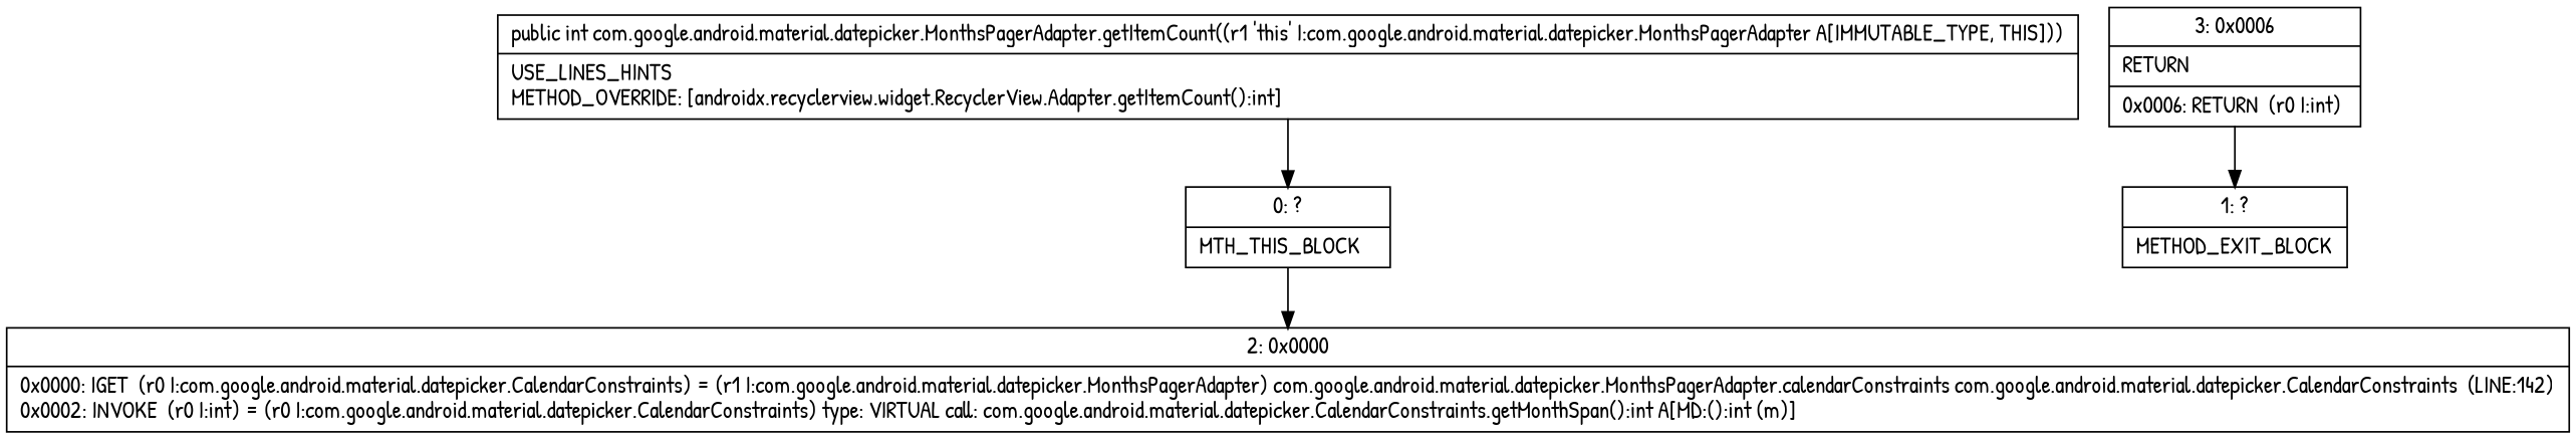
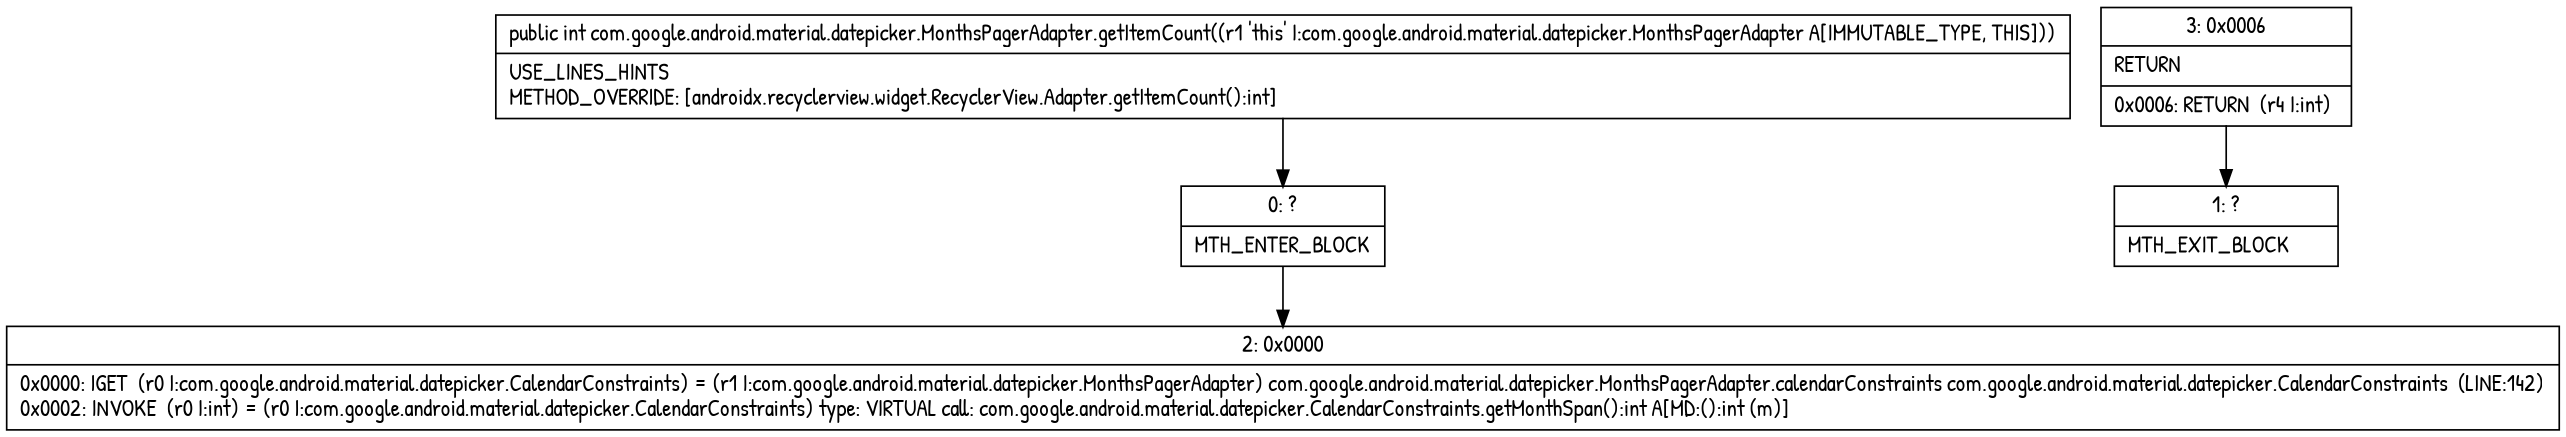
  digraph {
    fontname="Patrick Hand"
    node [fontname="Patrick Hand" shape=record]
    edge [fontname="Patrick Hand"]
-   n1 [label="{0\:\ ?|MTH_THIS_BLOCK\l}"]
+   n1 [label="{0\:\ ?|MTH_ENTER_BLOCK\l}"]
    n2 [label="{2\:\ 0x0000|0x0000: IGET  (r0 I:com.google.android.material.datepicker.CalendarConstraints) = (r1 I:com.google.android.material.datepicker.MonthsPagerAdapter) com.google.android.material.datepicker.MonthsPagerAdapter.calendarConstraints com.google.android.material.datepicker.CalendarConstraints  (LINE:142)\l0x0002: INVOKE  (r0 I:int) = (r0 I:com.google.android.material.datepicker.CalendarConstraints) type: VIRTUAL call: com.google.android.material.datepicker.CalendarConstraints.getMonthSpan():int A[MD:():int (m)]\l}"]
-   n3 [label="{3\:\ 0x0006|RETURN\l|0x0006: RETURN  (r0 I:int) \l}"]
-   n4 [label="{1\:\ ?|METHOD_EXIT_BLOCK\l}"]
+   n3 [label="{3\:\ 0x0006|RETURN\l|0x0006: RETURN  (r4 I:int) \l}"]
+   n4 [label="{1\:\ ?|MTH_EXIT_BLOCK\l}"]
    n5 [label="{public int com.google.android.material.datepicker.MonthsPagerAdapter.getItemCount((r1 'this' I:com.google.android.material.datepicker.MonthsPagerAdapter A[IMMUTABLE_TYPE, THIS]))  | USE_LINES_HINTS\lMETHOD_OVERRIDE: [androidx.recyclerview.widget.RecyclerView.Adapter.getItemCount():int]\l}"]
    n1 -> n2
    n3 -> n4
    n5 -> n1
  }
